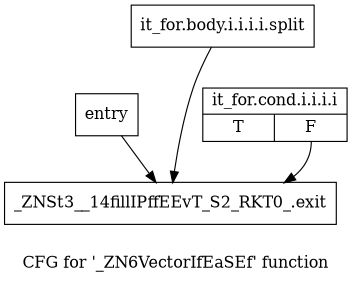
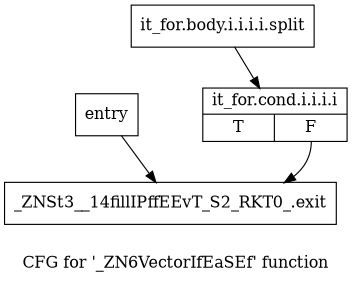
  digraph {
    label="CFG for '_ZN6VectorIfEaSEf' function"
    node [shape=record]
    n1 [label="{entry}"]
    n2 [label="{_ZNSt3__14fillIPffEEvT_S2_RKT0_.exit}"]
    n3 [label="{it_for.cond.i.i.i.i|{<s0>T|<s1>F}}"]
    n4 [label="{it_for.body.i.i.i.i.split}"]
    n1 -> n2
    n3 -> n2 [tailport=s1]
-   n4 -> n2
+   n4 -> n3
  }
